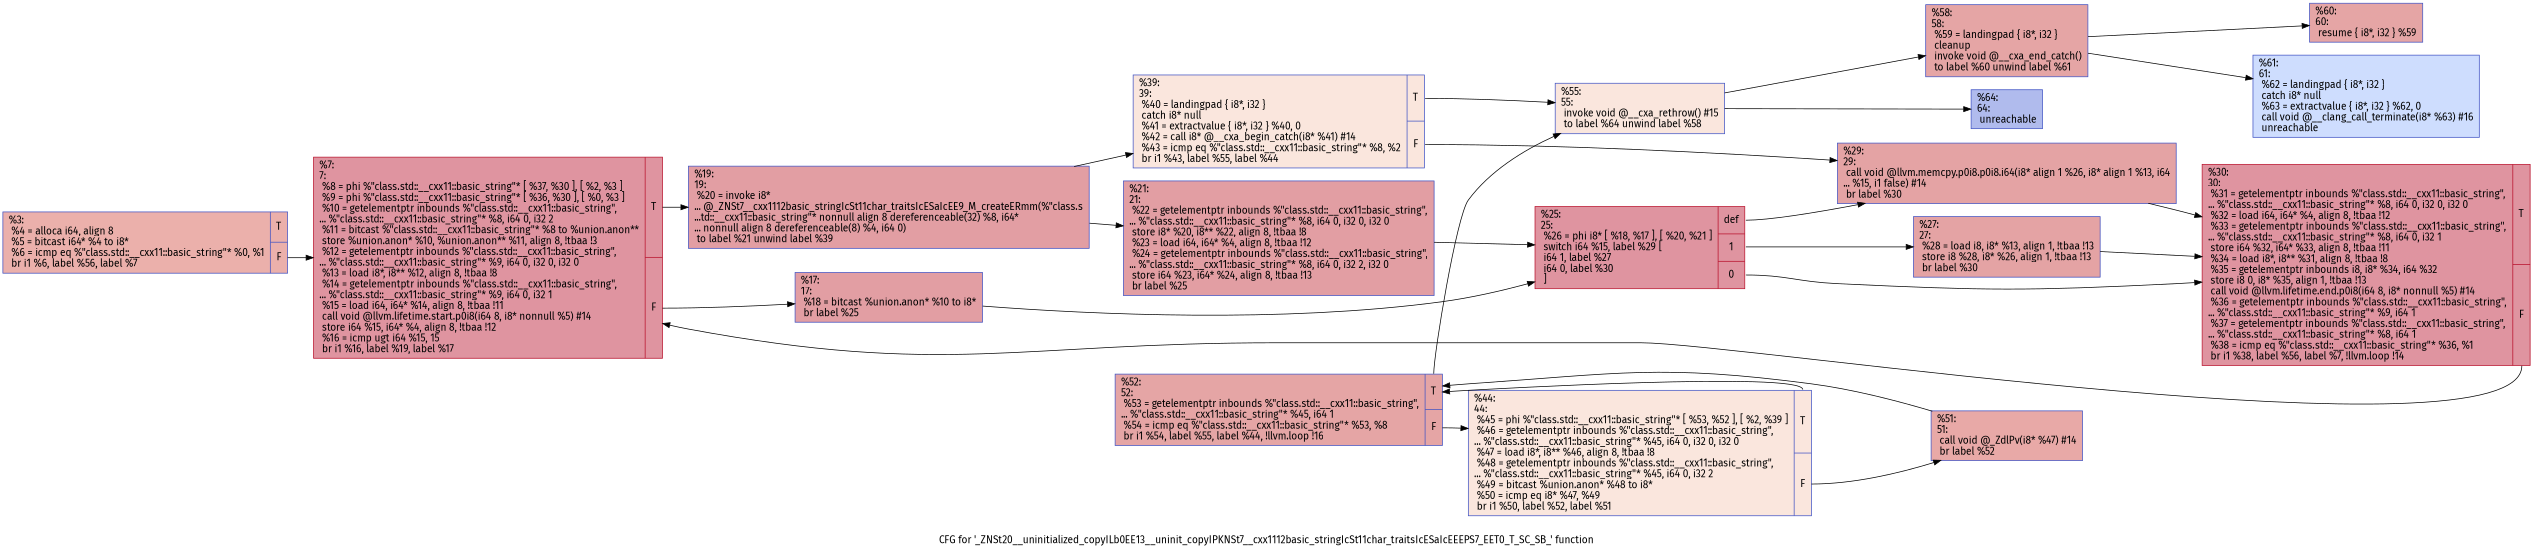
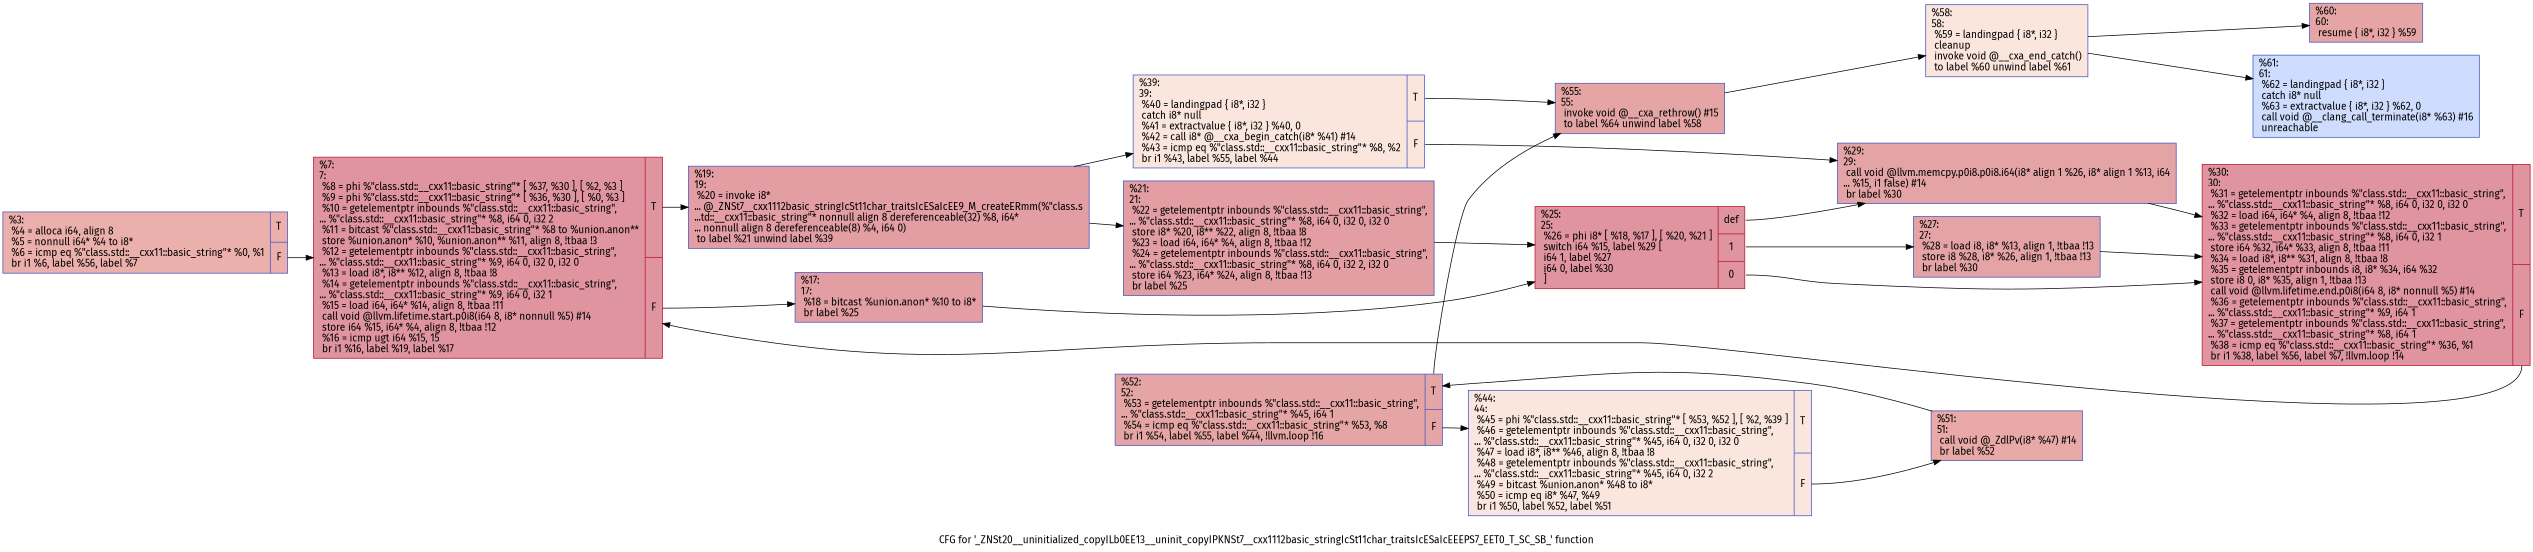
  digraph {
    fontname="Fira Sans"
    label="CFG for '_ZNSt20__uninitialized_copyILb0EE13__uninit_copyIPKNSt7__cxx1112basic_stringIcSt11char_traitsIcESaIcEEEPS7_EET0_T_SC_SB_' function"
    rankdir=LR
    node [color="#3d50c3ff" fillcolor="#f3c7b170" fontname="Fira Sans" shape=record style=filled]
    edge [fontname="Fira Sans"]
-   n1 [fillcolor="#d24b4070" label="{%3:\l  %4 = alloca i64, align 8\l  %5 = bitcast i64* %4 to i8*\l  %6 = icmp eq %\"class.std::__cxx11::basic_string\"* %0, %1\l  br i1 %6, label %56, label %7\l|{<s0>T|<s1>F}}"]
+   n1 [fillcolor="#d24b4070" label="{%3:\l  %4 = alloca i64, align 8\l  %5 = nonnull i64* %4 to i8*\l  %6 = icmp eq %\"class.std::__cxx11::basic_string\"* %0, %1\l  br i1 %6, label %56, label %7\l|{<s0>T|<s1>F}}"]
    n2 [color="#b70d28ff" fillcolor="#b70d2870" label="{%7:\l7:                                                \l  %8 = phi %\"class.std::__cxx11::basic_string\"* [ %37, %30 ], [ %2, %3 ]\l  %9 = phi %\"class.std::__cxx11::basic_string\"* [ %36, %30 ], [ %0, %3 ]\l  %10 = getelementptr inbounds %\"class.std::__cxx11::basic_string\",\l... %\"class.std::__cxx11::basic_string\"* %8, i64 0, i32 2\l  %11 = bitcast %\"class.std::__cxx11::basic_string\"* %8 to %union.anon**\l  store %union.anon* %10, %union.anon** %11, align 8, !tbaa !3\l  %12 = getelementptr inbounds %\"class.std::__cxx11::basic_string\",\l... %\"class.std::__cxx11::basic_string\"* %9, i64 0, i32 0, i32 0\l  %13 = load i8*, i8** %12, align 8, !tbaa !8\l  %14 = getelementptr inbounds %\"class.std::__cxx11::basic_string\",\l... %\"class.std::__cxx11::basic_string\"* %9, i64 0, i32 1\l  %15 = load i64, i64* %14, align 8, !tbaa !11\l  call void @llvm.lifetime.start.p0i8(i64 8, i8* nonnull %5) #14\l  store i64 %15, i64* %4, align 8, !tbaa !12\l  %16 = icmp ugt i64 %15, 15\l  br i1 %16, label %19, label %17\l|{<s0>T|<s1>F}}"]
    n3 [fillcolor="#be242e70" label="{%19:\l19:                                               \l  %20 = invoke i8*\l... @_ZNSt7__cxx1112basic_stringIcSt11char_traitsIcESaIcEE9_M_createERmm(%\"class.s\l...td::__cxx11::basic_string\"* nonnull align 8 dereferenceable(32) %8, i64*\l... nonnull align 8 dereferenceable(8) %4, i64 0)\l          to label %21 unwind label %39\l}"]
    n4 [fillcolor="#be242e70" label="{%17:\l17:                                               \l  %18 = bitcast %union.anon* %10 to i8*\l  br label %25\l}"]
    n5 [fillcolor="#be242e70" label="{%21:\l21:                                               \l  %22 = getelementptr inbounds %\"class.std::__cxx11::basic_string\",\l... %\"class.std::__cxx11::basic_string\"* %8, i64 0, i32 0, i32 0\l  store i8* %20, i8** %22, align 8, !tbaa !8\l  %23 = load i64, i64* %4, align 8, !tbaa !12\l  %24 = getelementptr inbounds %\"class.std::__cxx11::basic_string\",\l... %\"class.std::__cxx11::basic_string\"* %8, i64 0, i32 2, i32 0\l  store i64 %23, i64* %24, align 8, !tbaa !13\l  br label %25\l}"]
    n6 [label="{%39:\l39:                                               \l  %40 = landingpad \{ i8*, i32 \}\l          catch i8* null\l  %41 = extractvalue \{ i8*, i32 \} %40, 0\l  %42 = call i8* @__cxa_begin_catch(i8* %41) #14\l  %43 = icmp eq %\"class.std::__cxx11::basic_string\"* %8, %2\l  br i1 %43, label %55, label %44\l|{<s0>T|<s1>F}}"]
    n7 [color="#b70d28ff" fillcolor="#b70d2870" label="{%25:\l25:                                               \l  %26 = phi i8* [ %18, %17 ], [ %20, %21 ]\l  switch i64 %15, label %29 [\l    i64 1, label %27\l    i64 0, label %30\l  ]\l|{<s0>def|<s1>1|<s2>0}}"]
    n8 [fillcolor="#c32e3170" label="{%29:\l29:                                               \l  call void @llvm.memcpy.p0i8.p0i8.i64(i8* align 1 %26, i8* align 1 %13, i64\l... %15, i1 false) #14\l  br label %30\l}"]
-   n9 [label="{%55:\l55:                                               \l  invoke void @__cxa_rethrow() #15\l          to label %64 unwind label %58\l}"]
+   n9 [fillcolor="#c5333470" label="{%55:\l55:                                               \l  invoke void @__cxa_rethrow() #15\l          to label %64 unwind label %58\l}"]
    n10 [fillcolor="#c32e3170" label="{%27:\l27:                                               \l  %28 = load i8, i8* %13, align 1, !tbaa !13\l  store i8 %28, i8* %26, align 1, !tbaa !13\l  br label %30\l}"]
    n11 [color="#b70d28ff" fillcolor="#b70d2870" label="{%30:\l30:                                               \l  %31 = getelementptr inbounds %\"class.std::__cxx11::basic_string\",\l... %\"class.std::__cxx11::basic_string\"* %8, i64 0, i32 0, i32 0\l  %32 = load i64, i64* %4, align 8, !tbaa !12\l  %33 = getelementptr inbounds %\"class.std::__cxx11::basic_string\",\l... %\"class.std::__cxx11::basic_string\"* %8, i64 0, i32 1\l  store i64 %32, i64* %33, align 8, !tbaa !11\l  %34 = load i8*, i8** %31, align 8, !tbaa !8\l  %35 = getelementptr inbounds i8, i8* %34, i64 %32\l  store i8 0, i8* %35, align 1, !tbaa !13\l  call void @llvm.lifetime.end.p0i8(i64 8, i8* nonnull %5) #14\l  %36 = getelementptr inbounds %\"class.std::__cxx11::basic_string\",\l... %\"class.std::__cxx11::basic_string\"* %9, i64 1\l  %37 = getelementptr inbounds %\"class.std::__cxx11::basic_string\",\l... %\"class.std::__cxx11::basic_string\"* %8, i64 1\l  %38 = icmp eq %\"class.std::__cxx11::basic_string\"* %36, %1\l  br i1 %38, label %56, label %7, !llvm.loop !14\l|{<s0>T|<s1>F}}"]
-   n12 [fillcolor="#4c66d670" label="{%64:\l64:                                               \l  unreachable\l}"]
-   n13 [fillcolor="#c5333470" label="{%58:\l58:                                               \l  %59 = landingpad \{ i8*, i32 \}\l          cleanup\l  invoke void @__cxa_end_catch()\l          to label %60 unwind label %61\l}"]
+   n13 [label="{%58:\l58:                                               \l  %59 = landingpad \{ i8*, i32 \}\l          cleanup\l  invoke void @__cxa_end_catch()\l          to label %60 unwind label %61\l}"]
    n14 [label="{%44:\l44:                                               \l  %45 = phi %\"class.std::__cxx11::basic_string\"* [ %53, %52 ], [ %2, %39 ]\l  %46 = getelementptr inbounds %\"class.std::__cxx11::basic_string\",\l... %\"class.std::__cxx11::basic_string\"* %45, i64 0, i32 0, i32 0\l  %47 = load i8*, i8** %46, align 8, !tbaa !8\l  %48 = getelementptr inbounds %\"class.std::__cxx11::basic_string\",\l... %\"class.std::__cxx11::basic_string\"* %45, i64 0, i32 2\l  %49 = bitcast %union.anon* %48 to i8*\l  %50 = icmp eq i8* %47, %49\l  br i1 %50, label %52, label %51\l|{<s0>T|<s1>F}}"]
    n15 [fillcolor="#c5333470" label="{%52:\l52:                                               \l  %53 = getelementptr inbounds %\"class.std::__cxx11::basic_string\",\l... %\"class.std::__cxx11::basic_string\"* %45, i64 1\l  %54 = icmp eq %\"class.std::__cxx11::basic_string\"* %53, %8\l  br i1 %54, label %55, label %44, !llvm.loop !16\l|{<s0>T|<s1>F}}"]
    n16 [fillcolor="#ca3b3770" label="{%51:\l51:                                               \l  call void @_ZdlPv(i8* %47) #14\l  br label %52\l}"]
    n17 [fillcolor="#c5333470" label="{%60:\l60:                                               \l  resume \{ i8*, i32 \} %59\l}"]
    n18 [fillcolor="#8fb1fe70" label="{%61:\l61:                                               \l  %62 = landingpad \{ i8*, i32 \}\l          catch i8* null\l  %63 = extractvalue \{ i8*, i32 \} %62, 0\l  call void @__clang_call_terminate(i8* %63) #16\l  unreachable\l}"]
    n1 -> n2 [tailport=s1]
    n2 -> n3 [tailport=s0]
    n2 -> n4 [tailport=s1]
    n3 -> n5
    n3 -> n6
    n4 -> n7
    n5 -> n7
    n6 -> n8 [tailport=s1]
    n6 -> n9 [tailport=s0]
    n7 -> n8 [tailport=s0]
    n7 -> n10 [tailport=s1]
    n7 -> n11 [tailport=s2]
    n8 -> n11
-   n9 -> n12
    n9 -> n13
    n10 -> n11
    n11 -> n2 [tailport=s1]
    n13 -> n17
    n13 -> n18
-   n14 -> n15 [tailport=s0]
    n14 -> n16 [tailport=s1]
    n15 -> n9 [tailport=s0]
    n15 -> n14 [tailport=s1]
    n16 -> n15
  }
